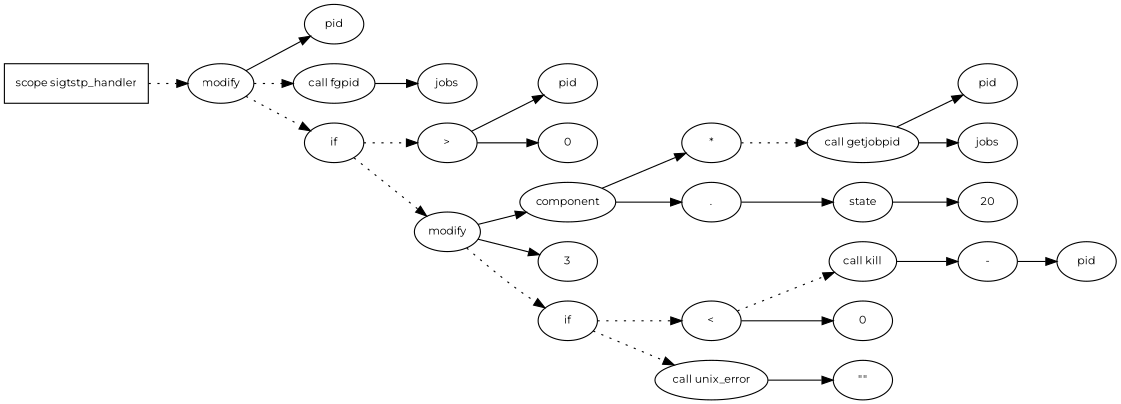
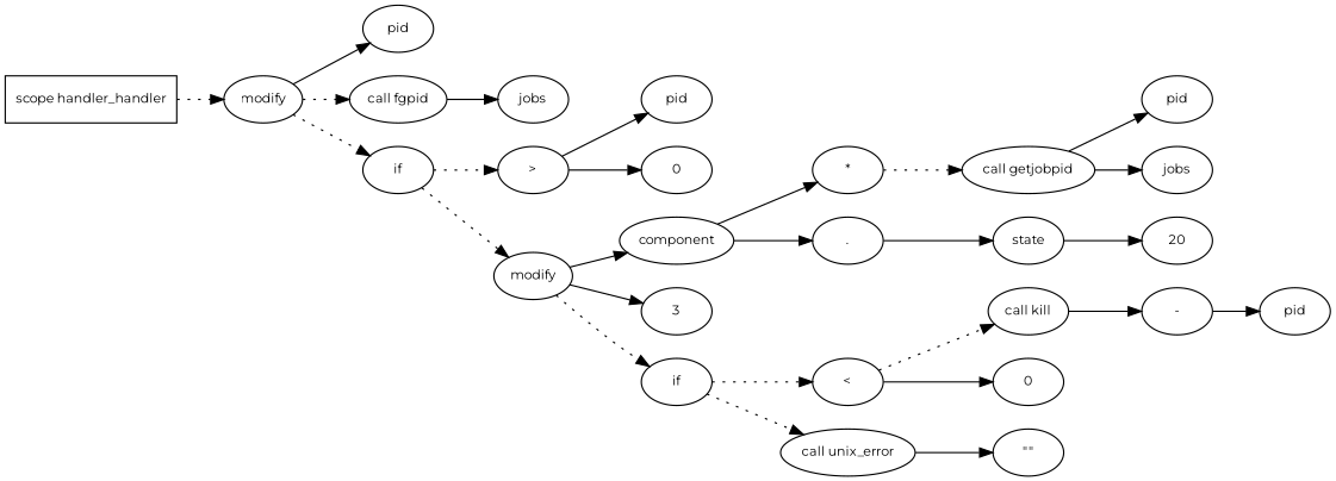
  digraph {
    fontname=Montserrat
    fontsize=10
    rankdir=LR
    node [fontname=Montserrat fontsize=10 shape=ellipse]
    edge [fontname=Montserrat fontsize=10]
-   n1 [label="scope sigtstp_handler" shape=box]
+   n1 [label="scope handler_handler" shape=box]
    n2 [label=modify]
    n3 [label=pid]
    n4 [label="call fgpid"]
    n5 [label=if]
    n6 [label=jobs]
    n7 [label=">"]
    n8 [label=modify]
    n9 [label=pid]
    n10 [label=0]
    n11 [label=component]
    n12 [label=3]
    n13 [label=if]
    n14 [label="*"]
    n15 [label="."]
    n16 [label="<"]
    n17 [label="call unix_error"]
    n18 [label="call getjobpid"]
    n19 [label=state]
    n20 [label=pid]
    n21 [label=jobs]
    n22 [label=20]
    n23 [label="call kill"]
    n24 [label=0]
    n25 [label="\"\""]
    n26 [label="-"]
    n27 [label=pid]
    n1 -> n2 [style=dotted]
    n2 -> n3
    n2 -> n4 [style=dotted]
    n2 -> n5 [style=dotted]
    n4 -> n6
    n5 -> n7 [style=dotted]
    n5 -> n8 [style=dotted]
    n7 -> n9
    n7 -> n10
    n8 -> n11
    n8 -> n12
    n8 -> n13 [style=dotted]
    n11 -> n14
    n11 -> n15
    n13 -> n16 [style=dotted]
    n13 -> n17 [style=dotted]
    n14 -> n18 [style=dotted]
    n15 -> n19
    n16 -> n23 [style=dotted]
    n16 -> n24
    n17 -> n25
    n18 -> n20
    n18 -> n21
    n19 -> n22
    n23 -> n26
    n26 -> n27
  }
